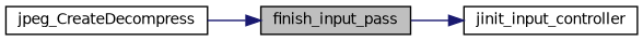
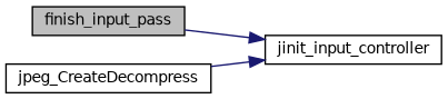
  digraph {
    fontname="DejaVu Sans"
    rankdir=RL
    node [color=black fontname="DejaVu Sans" fontsize=10 shape=record]
    edge [color=midnightblue dir=back fontname="DejaVu Sans" fontsize=10 labelfontname=Helvetica labelfontsize=10 style=solid]
    n1 [fillcolor=grey75 fontcolor=black height=0.2 label=finish_input_pass style=filled width=0.4]
    n2 [height=0.2 label=jinit_input_controller width=0.4]
    n3 [height=0.2 label=jpeg_CreateDecompress width=0.4]
    n2 -> n1
-   n1 -> n3
+   n2 -> n3
  }
